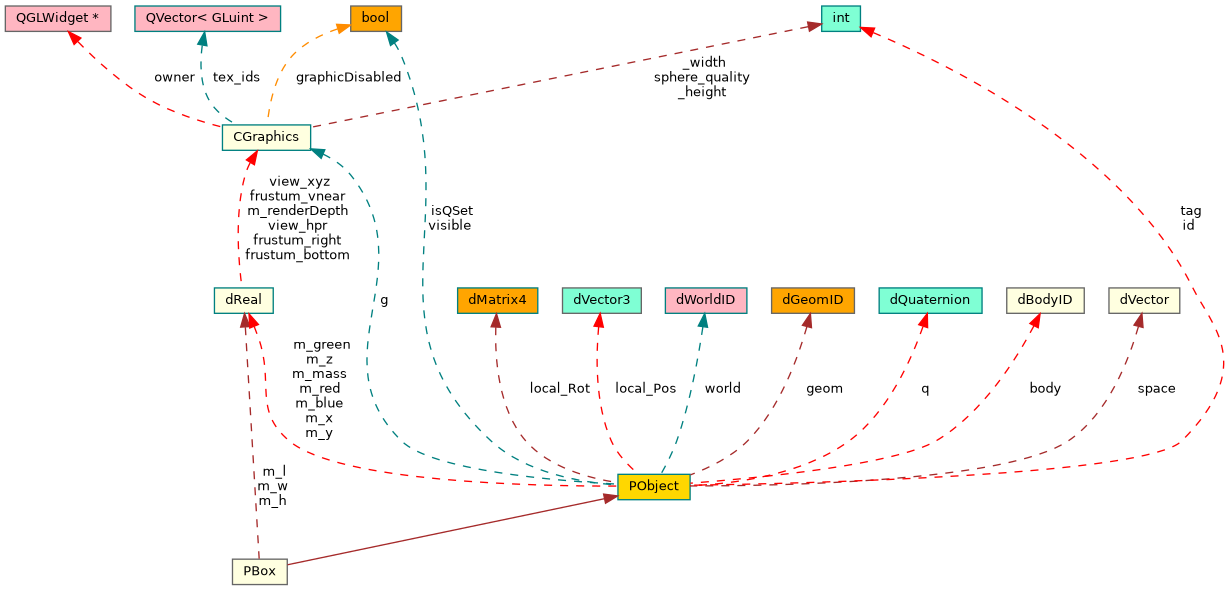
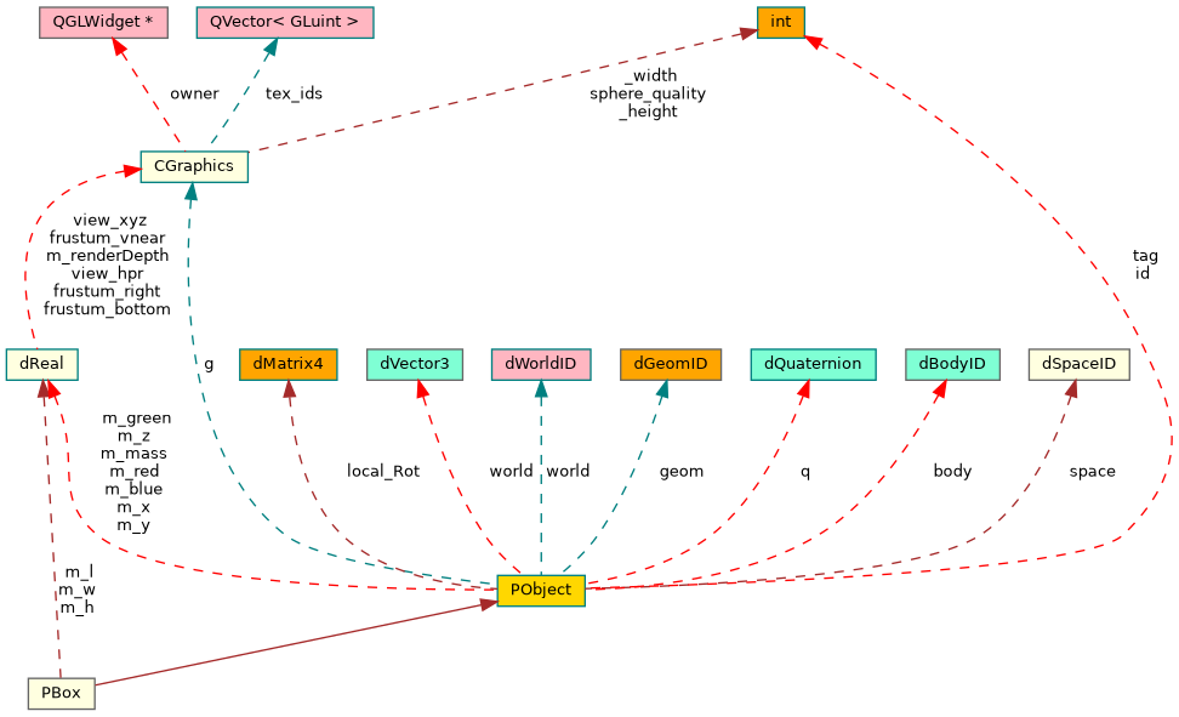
  digraph {
    node [color=teal fillcolor=lightyellow fontname=Helvetica fontsize=10 shape=record style=filled]
    edge [color=red dir=back fontname=Helvetica fontsize=10 labelfontname=Helvetica labelfontsize=10 style=dashed]
    n1 [color=gray40 fontcolor=black height=0.2 label=PBox width=0.4]
    n2 [fillcolor=gold height=0.2 label=PObject width=0.4]
-   n3 [color=gray40 height=0.2 label=dVector width=0.4]
+   n3 [color=gray40 height=0.2 label=dSpaceID width=0.4]
    n4 [height=0.2 label=CGraphics width=0.4]
    n5 [height=0.2 label=dReal width=0.4]
-   n6 [fillcolor=aquamarine height=0.2 label=int width=0.4]
-   n7 [color=gray40 fillcolor=orange height=0.2 label=bool width=0.4]
+   n6 [fillcolor=orange height=0.2 label=int width=0.4]
    n8 [color=gray40 fillcolor=lightpink height=0.2 label="QGLWidget *" width=0.4]
    n9 [fillcolor=lightpink height=0.2 label="QVector\< GLuint \>" width=0.4]
    n10 [fillcolor=orange height=0.2 label=dMatrix4 width=0.4]
    n11 [color=gray40 fillcolor=aquamarine height=0.2 label=dVector3 width=0.4]
    n12 [fillcolor=lightpink height=0.2 label=dWorldID width=0.4]
    n13 [color=gray40 fillcolor=orange height=0.2 label=dGeomID width=0.4]
    n14 [fillcolor=aquamarine height=0.2 label=dQuaternion width=0.4]
-   n15 [color=gray40 height=0.2 label=dBodyID width=0.4]
+   n15 [color=gray40 fillcolor=aquamarine height=0.2 label=dBodyID width=0.4]
    n2 -> n1 [color=brown style=solid]
    n3 -> n2 [color=brown label=" space"]
    n4 -> n2 [color=teal label=" g"]
    n4 -> n5 [label=" view_xyz\nfrustum_vnear\nm_renderDepth\nview_hpr\nfrustum_right\nfrustum_bottom"]
    n5 -> n1 [color=brown label=" m_l\nm_w\nm_h"]
    n5 -> n2 [label=" m_green\nm_z\nm_mass\nm_red\nm_blue\nm_x\nm_y"]
    n6 -> n2 [label=" tag\nid"]
    n6 -> n4 [color=brown label=" _width\nsphere_quality\n_height"]
-   n7 -> n2 [color=teal label=" isQSet\nvisible"]
-   n7 -> n4 [color=darkorange label=" graphicDisabled"]
    n8 -> n4 [label=" owner"]
    n9 -> n4 [color=teal label=" tex_ids"]
    n10 -> n2 [color=brown label=" local_Rot"]
-   n11 -> n2 [label=" local_Pos"]
+   n11 -> n2 [label=" world"]
    n12 -> n2 [color=teal label=" world"]
-   n13 -> n2 [color=brown label=" geom"]
+   n13 -> n2 [color=teal label=" geom"]
    n14 -> n2 [label=" q"]
    n15 -> n2 [label=" body"]
  }
